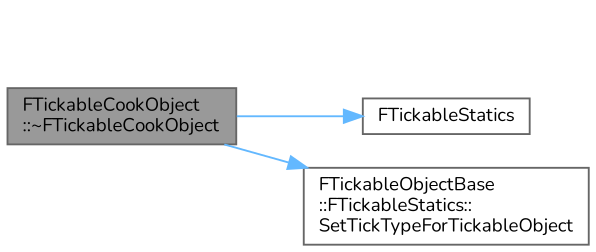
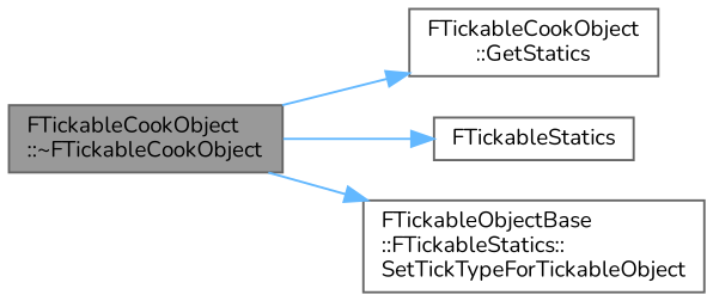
  digraph {
    fontname=Nunito
    rankdir=LR
    node [color=grey40 fillcolor=white fontname=Nunito fontsize=10 shape=box style=filled]
    edge [color=steelblue1 fontname=Nunito fontsize=10 labelfontname=Helvetica labelfontsize=10 style=solid]
    n1 [color=gray40 fillcolor=grey60 fontcolor=black height=0.2 label="FTickableCookObject\l::~FTickableCookObject" width=0.4]
+   n2 [height=0.2 label="FTickableCookObject\l::GetStatics" width=0.4]
    n3 [height=0.2 label=FTickableStatics width=0.4]
    n4 [height=0.2 label="FTickableObjectBase\l::FTickableStatics::\lSetTickTypeForTickableObject" width=0.4]
+   n1 -> n2
    n1 -> n3
    n1 -> n4
  }
